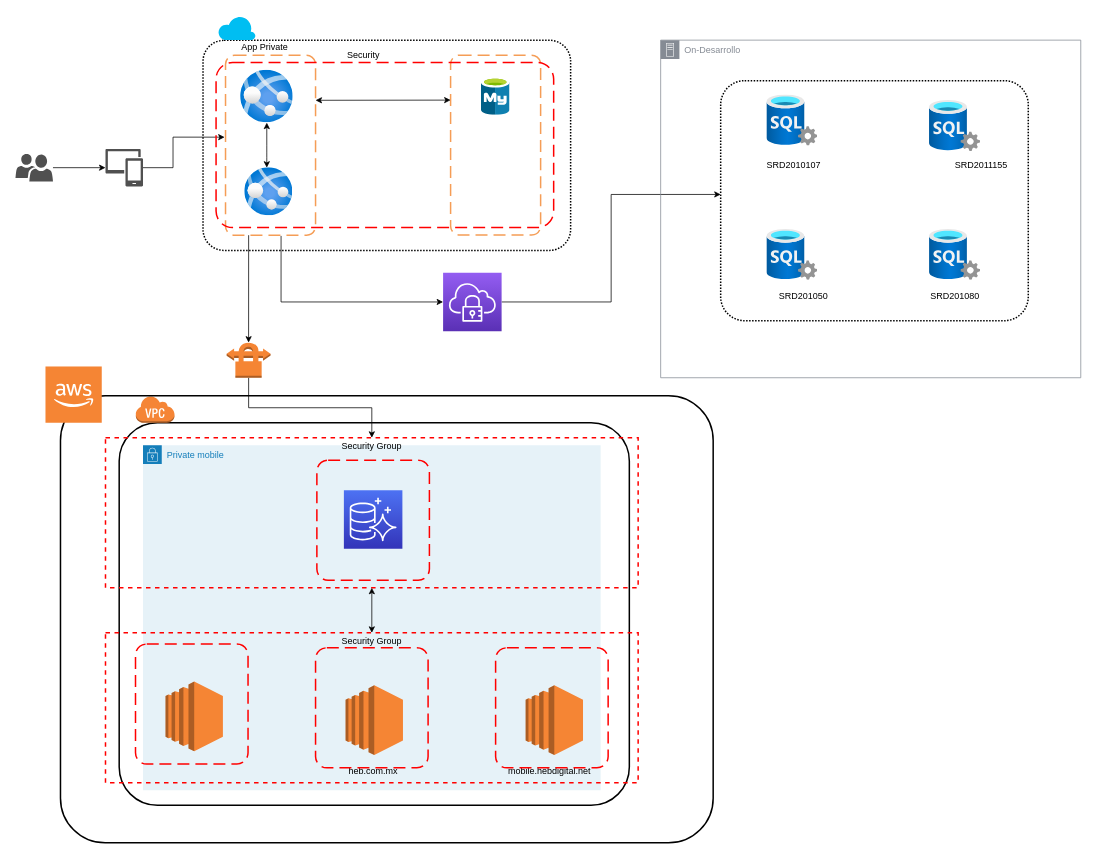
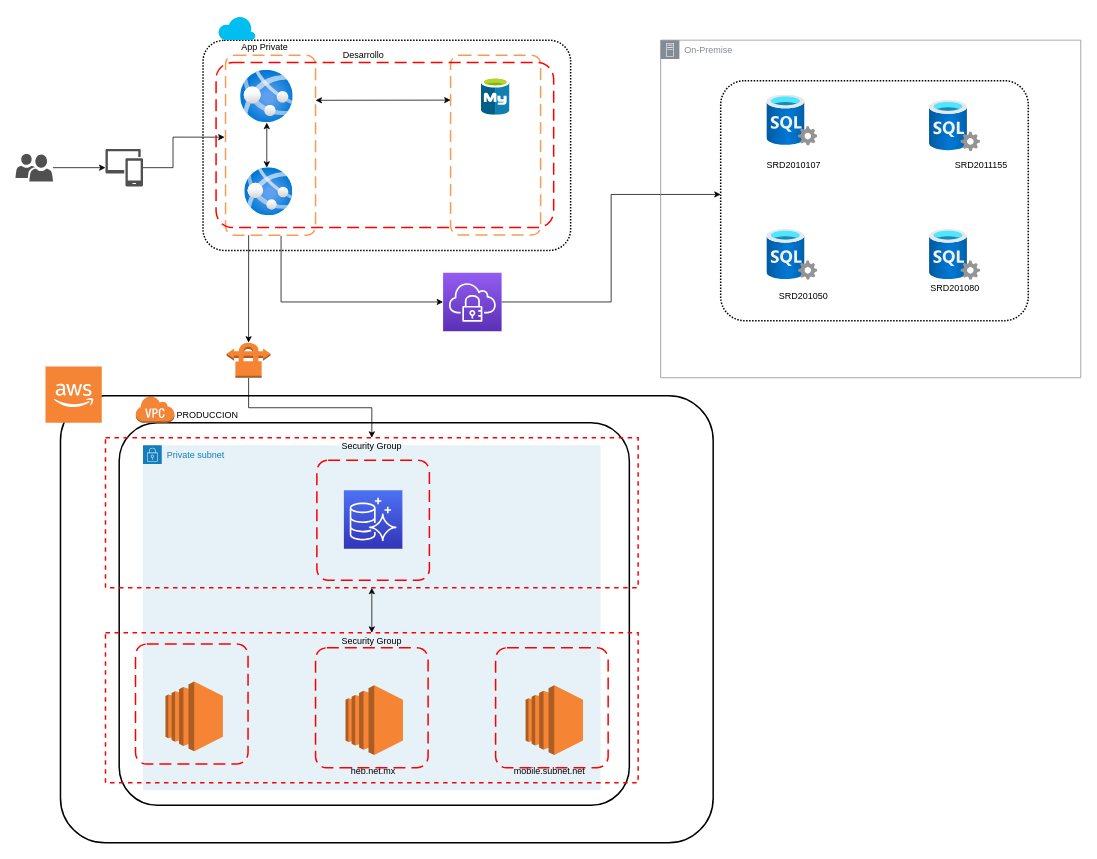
  <mxCell id="0" />
  <mxCell id="1" parent="0" />
  <mxCell id="2" style="edgeStyle=orthogonalEdgeStyle;rounded=0;orthogonalLoop=1;jettySize=auto;html=1;" parent="1" source="3" target="5" edge="1"><mxGeometry relative="1" as="geometry"><mxPoint x="120" y="111.5" as="targetPoint" /></mxGeometry></mxCell>
  <mxCell id="3" value="" style="pointerEvents=1;shadow=0;dashed=0;html=1;strokeColor=none;labelPosition=center;verticalLabelPosition=bottom;verticalAlign=top;align=center;fillColor=#505050;shape=mxgraph.mscae.intune.user_group" parent="1" vertex="1"><mxGeometry x="20" y="204.5" width="50" height="37" as="geometry" /></mxCell>
  <mxCell id="4" style="edgeStyle=orthogonalEdgeStyle;rounded=0;orthogonalLoop=1;jettySize=auto;html=1;entryX=-0.01;entryY=0.455;entryDx=0;entryDy=0;entryPerimeter=0;" parent="1" source="5" target="12" edge="1"><mxGeometry relative="1" as="geometry"><Array as="points"><mxPoint x="230" y="223" /><mxPoint x="230" y="182" /></Array></mxGeometry></mxCell>
  <mxCell id="5" value="" style="pointerEvents=1;shadow=0;dashed=0;html=1;strokeColor=none;labelPosition=center;verticalLabelPosition=bottom;verticalAlign=top;align=center;fillColor=#505050;shape=mxgraph.mscae.intune.device_group" parent="1" vertex="1"><mxGeometry x="140" y="198" width="50" height="50" as="geometry" /></mxCell>
  <mxCell id="6" style="edgeStyle=orthogonalEdgeStyle;rounded=0;orthogonalLoop=1;jettySize=auto;html=1;entryX=0.5;entryY=0.025;entryDx=0;entryDy=0;entryPerimeter=0;exitX=0.25;exitY=1;exitDx=0;exitDy=0;" parent="1" source="12" target="50" edge="1"><mxGeometry relative="1" as="geometry"><mxPoint x="229.75" y="523" as="targetPoint" /><Array as="points"><mxPoint x="330" y="456" /></Array></mxGeometry></mxCell>
  <mxCell id="7" style="edgeStyle=orthogonalEdgeStyle;rounded=0;orthogonalLoop=1;jettySize=auto;html=1;exitX=0.617;exitY=1.004;exitDx=0;exitDy=0;entryX=0;entryY=0.5;entryDx=0;entryDy=0;entryPerimeter=0;exitPerimeter=0;" parent="1" source="12" target="16" edge="1"><mxGeometry relative="1" as="geometry"><Array as="points"><mxPoint x="374" y="402" /></Array></mxGeometry></mxCell>
  <mxCell id="8" value="" style="rounded=1;arcSize=10;dashed=1;fillColor=none;gradientColor=none;dashPattern=1 1;strokeWidth=2;" parent="1" vertex="1"><mxGeometry x="270" y="53.25" width="490" height="280" as="geometry" /></mxCell>
  <mxCell id="9" value="" style="aspect=fixed;html=1;points=[];align=center;image;fontSize=12;image=img/lib/azure2/containers/App_Services.svg;" parent="1" vertex="1"><mxGeometry x="320" y="93" width="70" height="70" as="geometry" /></mxCell>
  <mxCell id="10" value="" style="verticalLabelPosition=bottom;html=1;verticalAlign=top;align=center;strokeColor=none;fillColor=#00BEF2;shape=mxgraph.azure.cloud;" parent="1" vertex="1"><mxGeometry x="290" y="20.5" width="50" height="32.5" as="geometry" /></mxCell>
  <mxCell id="11" value="" style="aspect=fixed;html=1;points=[];align=center;image;fontSize=12;image=img/lib/mscae/Azure_Database_for_MySQL_servers.svg;" parent="1" vertex="1"><mxGeometry x="641" y="103" width="38" height="50" as="geometry" /></mxCell>
  <mxCell id="12" value="" style="rounded=1;arcSize=10;dashed=1;strokeColor=#F59D56;fillColor=none;gradientColor=none;dashPattern=8 4;strokeWidth=2;" parent="1" vertex="1"><mxGeometry x="300" y="73.25" width="120" height="239.75" as="geometry" /></mxCell>
  <mxCell id="13" value="" style="rounded=1;arcSize=10;dashed=1;strokeColor=#F59D56;fillColor=none;gradientColor=none;dashPattern=8 4;strokeWidth=2;" parent="1" vertex="1"><mxGeometry x="600" y="73" width="120" height="239.75" as="geometry" /></mxCell>
  <mxCell id="14" style="edgeStyle=orthogonalEdgeStyle;rounded=0;orthogonalLoop=1;jettySize=auto;html=1;exitX=0.5;exitY=1;exitDx=0;exitDy=0;" parent="1" source="8" target="8" edge="1"><mxGeometry relative="1" as="geometry" /></mxCell>
  <mxCell id="15" style="edgeStyle=orthogonalEdgeStyle;rounded=0;orthogonalLoop=1;jettySize=auto;html=1;entryX=0;entryY=0.474;entryDx=0;entryDy=0;entryPerimeter=0;" edge="1" parent="1" source="16" target="39"><mxGeometry relative="1" as="geometry" /></mxCell>
  <mxCell id="16" value="" style="points=[[0,0,0],[0.25,0,0],[0.5,0,0],[0.75,0,0],[1,0,0],[0,1,0],[0.25,1,0],[0.5,1,0],[0.75,1,0],[1,1,0],[0,0.25,0],[0,0.5,0],[0,0.75,0],[1,0.25,0],[1,0.5,0],[1,0.75,0]];outlineConnect=0;fontColor=#232F3E;gradientColor=#945DF2;gradientDirection=north;fillColor=#5A30B5;strokeColor=#ffffff;dashed=0;verticalLabelPosition=bottom;verticalAlign=top;align=center;html=1;fontSize=12;fontStyle=0;aspect=fixed;shape=mxgraph.aws4.resourceIcon;resIcon=mxgraph.aws4.client_vpn;" parent="1" vertex="1"><mxGeometry x="590" y="363" width="78" height="78" as="geometry" /></mxCell>
  <mxCell id="17" value="App Private" style="text;html=1;strokeColor=none;fillColor=none;align=center;verticalAlign=middle;whiteSpace=wrap;rounded=0;" vertex="1" parent="1"><mxGeometry x="314.5" y="53.25" width="75" height="20" as="geometry" /></mxCell>
  <mxCell id="18" value="" style="endArrow=classic;startArrow=classic;html=1;entryX=0;entryY=0.25;entryDx=0;entryDy=0;exitX=1;exitY=0.25;exitDx=0;exitDy=0;" edge="1" parent="1" source="12" target="13"><mxGeometry width="50" height="50" relative="1" as="geometry"><mxPoint x="360" y="243" as="sourcePoint" /><mxPoint x="410" y="193" as="targetPoint" /></mxGeometry></mxCell>
  <mxCell id="19" value="" style="shape=image;html=1;verticalAlign=top;verticalLabelPosition=bottom;labelBackgroundColor=#ffffff;imageAspect=0;aspect=fixed;image=https://cdn2.iconfinder.com/data/icons/amazon-aws-stencils/100/SDKs_copy_nodeJS-128.png" vertex="1" parent="1"><mxGeometry x="360" y="123" width="40" height="40" as="geometry" /></mxCell>
  <mxCell id="20" value="" style="rounded=1;arcSize=10;dashed=1;strokeColor=#ff0000;fillColor=none;gradientColor=none;dashPattern=8 4;strokeWidth=2;" vertex="1" parent="1"><mxGeometry x="287.38" y="82.87" width="450" height="220" as="geometry" /></mxCell>
- <mxCell id="21" value="Security" style="text;html=1;strokeColor=none;fillColor=none;align=center;verticalAlign=middle;whiteSpace=wrap;rounded=0;" vertex="1" parent="1"><mxGeometry x="459.25" y="63" width="50" height="20" as="geometry" /></mxCell>
+ <mxCell id="21" value="Desarrollo" style="text;html=1;strokeColor=none;fillColor=none;align=center;verticalAlign=middle;whiteSpace=wrap;rounded=0;" vertex="1" parent="1"><mxGeometry x="459.25" y="63" width="50" height="20" as="geometry" /></mxCell>
  <mxCell id="22" value="" style="aspect=fixed;html=1;points=[];align=center;image;fontSize=12;image=img/lib/azure2/containers/App_Services.svg;" vertex="1" parent="1"><mxGeometry x="325.5" y="223" width="64" height="64" as="geometry" /></mxCell>
  <mxCell id="23" value="" style="shape=image;html=1;verticalAlign=top;verticalLabelPosition=bottom;labelBackgroundColor=#ffffff;imageAspect=0;aspect=fixed;image=https://cdn3.iconfinder.com/data/icons/logos-3/250/angular-128.png" vertex="1" parent="1"><mxGeometry x="365.38" y="263" width="29.25" height="29.25" as="geometry" /></mxCell>
  <mxCell id="24" value="" style="endArrow=classic;startArrow=classic;html=1;" edge="1" parent="1"><mxGeometry width="50" height="50" relative="1" as="geometry"><mxPoint x="355" y="223" as="sourcePoint" /><mxPoint x="355" y="163" as="targetPoint" /><Array as="points"><mxPoint x="355" y="203" /></Array></mxGeometry></mxCell>
  <mxCell id="25" value="" style="rounded=1;arcSize=10;dashed=0;fillColor=none;gradientColor=none;strokeWidth=2;" vertex="1" parent="1"><mxGeometry x="158.25" y="563" width="680" height="510" as="geometry" /></mxCell>
  <mxCell id="26" value="" style="dashed=0;html=1;shape=mxgraph.aws3.virtual_private_cloud;fillColor=#F58536;gradientColor=none;dashed=0;" vertex="1" parent="1"><mxGeometry x="180" y="527" width="52" height="36" as="geometry" /></mxCell>
- <mxCell id="27" value="Private mobile" style="points=[[0,0],[0.25,0],[0.5,0],[0.75,0],[1,0],[1,0.25],[1,0.5],[1,0.75],[1,1],[0.75,1],[0.5,1],[0.25,1],[0,1],[0,0.75],[0,0.5],[0,0.25]];outlineConnect=0;gradientColor=none;html=1;whiteSpace=wrap;fontSize=12;fontStyle=0;shape=mxgraph.aws4.group;grIcon=mxgraph.aws4.group_security_group;grStroke=0;strokeColor=#147EBA;fillColor=#E6F2F8;verticalAlign=top;align=left;spacingLeft=30;fontColor=#147EBA;dashed=0;" vertex="1" parent="1"><mxGeometry x="190" y="593" width="610" height="460" as="geometry" /></mxCell>
+ <mxCell id="27" value="Private subnet" style="points=[[0,0],[0.25,0],[0.5,0],[0.75,0],[1,0],[1,0.25],[1,0.5],[1,0.75],[1,1],[0.75,1],[0.5,1],[0.25,1],[0,1],[0,0.75],[0,0.5],[0,0.25]];outlineConnect=0;gradientColor=none;html=1;whiteSpace=wrap;fontSize=12;fontStyle=0;shape=mxgraph.aws4.group;grIcon=mxgraph.aws4.group_security_group;grStroke=0;strokeColor=#147EBA;fillColor=#E6F2F8;verticalAlign=top;align=left;spacingLeft=30;fontColor=#147EBA;dashed=0;" vertex="1" parent="1"><mxGeometry x="190" y="593" width="610" height="460" as="geometry" /></mxCell>
  <mxCell id="28" value="" style="outlineConnect=0;dashed=0;verticalLabelPosition=bottom;verticalAlign=top;align=center;html=1;shape=mxgraph.aws3.ec2;fillColor=#F58534;gradientColor=none;" vertex="1" parent="1"><mxGeometry x="220" y="908" width="76.5" height="93" as="geometry" /></mxCell>
+ <mxCell id="29" value="PRODUCCION" style="text;html=1;strokeColor=none;fillColor=none;align=center;verticalAlign=middle;whiteSpace=wrap;rounded=0;" vertex="1" parent="1"><mxGeometry x="232" y="543" width="88" height="20" as="geometry" /></mxCell>
  <mxCell id="30" value="" style="rounded=1;arcSize=10;dashed=1;strokeColor=#ff0000;fillColor=none;gradientColor=none;dashPattern=8 4;strokeWidth=2;" vertex="1" parent="1"><mxGeometry x="180" y="858" width="150" height="160" as="geometry" /></mxCell>
  <mxCell id="31" value="" style="outlineConnect=0;dashed=0;verticalLabelPosition=bottom;verticalAlign=top;align=center;html=1;shape=mxgraph.aws3.ec2;fillColor=#F58534;gradientColor=none;" vertex="1" parent="1"><mxGeometry x="700" y="913" width="76.5" height="93" as="geometry" /></mxCell>
- <mxCell id="32" value="mobile.hebdigital.net" style="text;html=1;strokeColor=none;fillColor=none;align=center;verticalAlign=middle;whiteSpace=wrap;rounded=0;" vertex="1" parent="1"><mxGeometry x="677.38" y="1018" width="110.25" height="20" as="geometry" /></mxCell>
+ <mxCell id="32" value="mobile.subnet.net" style="text;html=1;strokeColor=none;fillColor=none;align=center;verticalAlign=middle;whiteSpace=wrap;rounded=0;" vertex="1" parent="1"><mxGeometry x="677.38" y="1018" width="110.25" height="20" as="geometry" /></mxCell>
  <mxCell id="33" value="" style="rounded=1;arcSize=10;dashed=1;strokeColor=#ff0000;fillColor=none;gradientColor=none;dashPattern=8 4;strokeWidth=2;" vertex="1" parent="1"><mxGeometry x="660" y="863" width="150" height="160" as="geometry" /></mxCell>
  <mxCell id="34" value="" style="outlineConnect=0;dashed=0;verticalLabelPosition=bottom;verticalAlign=top;align=center;html=1;shape=mxgraph.aws3.ec2;fillColor=#F58534;gradientColor=none;" vertex="1" parent="1"><mxGeometry x="460" y="913" width="76.5" height="93" as="geometry" /></mxCell>
- <mxCell id="35" value="heb.com.mx" style="text;html=1;strokeColor=none;fillColor=none;align=center;verticalAlign=middle;whiteSpace=wrap;rounded=0;" vertex="1" parent="1"><mxGeometry x="454.75" y="1018" width="84" height="20" as="geometry" /></mxCell>
+ <mxCell id="35" value="heb.net.mx" style="text;html=1;strokeColor=none;fillColor=none;align=center;verticalAlign=middle;whiteSpace=wrap;rounded=0;" vertex="1" parent="1"><mxGeometry x="454.75" y="1018" width="84" height="20" as="geometry" /></mxCell>
  <mxCell id="36" value="" style="rounded=1;arcSize=10;dashed=1;strokeColor=#ff0000;fillColor=none;gradientColor=none;dashPattern=8 4;strokeWidth=2;" vertex="1" parent="1"><mxGeometry x="420" y="863" width="150" height="160" as="geometry" /></mxCell>
  <mxCell id="37" value="" style="rounded=1;arcSize=10;dashed=1;strokeColor=#ff0000;fillColor=none;gradientColor=none;dashPattern=8 4;strokeWidth=2;" vertex="1" parent="1"><mxGeometry x="421.75" y="613" width="150" height="160" as="geometry" /></mxCell>
  <mxCell id="38" value="" style="points=[[0,0,0],[0.25,0,0],[0.5,0,0],[0.75,0,0],[1,0,0],[0,1,0],[0.25,1,0],[0.5,1,0],[0.75,1,0],[1,1,0],[0,0.25,0],[0,0.5,0],[0,0.75,0],[1,0.25,0],[1,0.5,0],[1,0.75,0]];outlineConnect=0;fontColor=#232F3E;gradientColor=#4D72F3;gradientDirection=north;fillColor=#3334B9;strokeColor=#ffffff;dashed=0;verticalLabelPosition=bottom;verticalAlign=top;align=center;html=1;fontSize=12;fontStyle=0;aspect=fixed;shape=mxgraph.aws4.resourceIcon;resIcon=mxgraph.aws4.aurora;" vertex="1" parent="1"><mxGeometry x="457.75" y="653" width="78" height="78" as="geometry" /></mxCell>
  <mxCell id="39" value="" style="rounded=1;arcSize=10;dashed=1;fillColor=none;gradientColor=none;dashPattern=1 1;strokeWidth=2;" vertex="1" parent="1"><mxGeometry x="960" y="107" width="410" height="320" as="geometry" /></mxCell>
- <mxCell id="40" value="SRD201080" style="text;html=1;strokeColor=none;fillColor=none;align=center;verticalAlign=middle;whiteSpace=wrap;rounded=0;" vertex="1" parent="1"><mxGeometry x="1226" y="384" width="92.5" height="20" as="geometry" /></mxCell>
+ <mxCell id="40" value="SRD201080" style="text;html=1;strokeColor=none;fillColor=none;align=center;verticalAlign=middle;whiteSpace=wrap;rounded=0;" vertex="1" parent="1"><mxGeometry x="1226" y="374" width="92.5" height="20" as="geometry" /></mxCell>
  <mxCell id="41" value="" style="aspect=fixed;html=1;points=[];align=center;image;fontSize=12;image=img/lib/azure2/databases/SQL_Server.svg;" vertex="1" parent="1"><mxGeometry x="1021.5" y="305" width="68" height="68" as="geometry" /></mxCell>
  <mxCell id="42" value="SRD201050" style="text;html=1;strokeColor=none;fillColor=none;align=center;verticalAlign=middle;whiteSpace=wrap;rounded=0;" vertex="1" parent="1"><mxGeometry x="1024.25" y="384" width="92.5" height="20" as="geometry" /></mxCell>
  <mxCell id="43" value="" style="aspect=fixed;html=1;points=[];align=center;image;fontSize=12;image=img/lib/azure2/databases/SQL_Server.svg;" vertex="1" parent="1"><mxGeometry x="1238.25" y="305" width="68" height="68" as="geometry" /></mxCell>
  <mxCell id="44" value="SRD2011155" style="text;html=1;strokeColor=none;fillColor=none;align=center;verticalAlign=middle;whiteSpace=wrap;rounded=0;" vertex="1" parent="1"><mxGeometry x="1261" y="210" width="92.5" height="20" as="geometry" /></mxCell>
  <mxCell id="45" value="" style="aspect=fixed;html=1;points=[];align=center;image;fontSize=12;image=img/lib/azure2/databases/SQL_Server.svg;" vertex="1" parent="1"><mxGeometry x="1238.25" y="133.25" width="68" height="68" as="geometry" /></mxCell>
  <mxCell id="46" value="SRD2010107" style="text;html=1;strokeColor=none;fillColor=none;align=center;verticalAlign=middle;whiteSpace=wrap;rounded=0;" vertex="1" parent="1"><mxGeometry x="1011.25" y="210" width="92.5" height="20" as="geometry" /></mxCell>
  <mxCell id="47" value="" style="aspect=fixed;html=1;points=[];align=center;image;fontSize=12;image=img/lib/azure2/databases/SQL_Server.svg;" vertex="1" parent="1"><mxGeometry x="1021.5" y="126" width="68" height="68" as="geometry" /></mxCell>
- <mxCell id="48" value="On-Desarrollo" style="sketch=0;outlineConnect=0;gradientColor=none;html=1;whiteSpace=wrap;fontSize=12;fontStyle=0;shape=mxgraph.aws4.group;grIcon=mxgraph.aws4.group_on_premise;strokeColor=#858B94;fillColor=none;verticalAlign=top;align=left;spacingLeft=30;fontColor=#858B94;dashed=0;" vertex="1" parent="1"><mxGeometry x="880" y="53" width="560" height="450" as="geometry" /></mxCell>
+ <mxCell id="48" value="On-Premise" style="sketch=0;outlineConnect=0;gradientColor=none;html=1;whiteSpace=wrap;fontSize=12;fontStyle=0;shape=mxgraph.aws4.group;grIcon=mxgraph.aws4.group_on_premise;strokeColor=#858B94;fillColor=none;verticalAlign=top;align=left;spacingLeft=30;fontColor=#858B94;dashed=0;" vertex="1" parent="1"><mxGeometry x="880" y="53" width="560" height="450" as="geometry" /></mxCell>
  <mxCell id="49" style="edgeStyle=orthogonalEdgeStyle;rounded=0;orthogonalLoop=1;jettySize=auto;html=1;" edge="1" parent="1" source="50" target="52"><mxGeometry relative="1" as="geometry" /></mxCell>
  <mxCell id="50" value="" style="outlineConnect=0;dashed=0;verticalLabelPosition=bottom;verticalAlign=top;align=center;html=1;shape=mxgraph.aws3.vpn_connection;fillColor=#F58534;gradientColor=none;strokeColor=#29F51B;" vertex="1" parent="1"><mxGeometry x="301.5" y="455" width="58.5" height="48" as="geometry" /></mxCell>
  <mxCell id="51" value="Security Group" style="fontStyle=0;verticalAlign=top;align=center;spacingTop=-2;fillColor=none;rounded=0;whiteSpace=wrap;html=1;strokeColor=#FF0000;strokeWidth=2;dashed=1;container=1;collapsible=0;expand=0;recursiveResize=0;" vertex="1" parent="1"><mxGeometry x="140" y="843" width="710" height="200" as="geometry" /></mxCell>
  <mxCell id="52" value="Security Group" style="fontStyle=0;verticalAlign=top;align=center;spacingTop=-2;fillColor=none;rounded=0;whiteSpace=wrap;html=1;strokeColor=#FF0000;strokeWidth=2;dashed=1;container=1;collapsible=0;expand=0;recursiveResize=0;" vertex="1" parent="1"><mxGeometry x="140" y="583" width="710" height="200" as="geometry" /></mxCell>
  <mxCell id="53" value="" style="rounded=1;arcSize=10;dashed=0;fillColor=none;gradientColor=none;strokeWidth=2;" vertex="1" parent="52"><mxGeometry x="-60" y="-56" width="870" height="596" as="geometry" /></mxCell>
  <mxCell id="54" value="" style="outlineConnect=0;dashed=0;verticalLabelPosition=bottom;verticalAlign=top;align=center;html=1;shape=mxgraph.aws3.cloud_2;fillColor=#F58534;gradientColor=none;strokeColor=#29F51B;" vertex="1" parent="52"><mxGeometry x="-80" y="-95" width="75" height="75" as="geometry" /></mxCell>
  <mxCell id="55" value="" style="endArrow=classic;startArrow=classic;html=1;exitX=0.5;exitY=1;exitDx=0;exitDy=0;" edge="1" parent="1" source="52"><mxGeometry width="50" height="50" relative="1" as="geometry"><mxPoint x="450" y="923" as="sourcePoint" /><mxPoint x="495" y="843" as="targetPoint" /></mxGeometry></mxCell>
